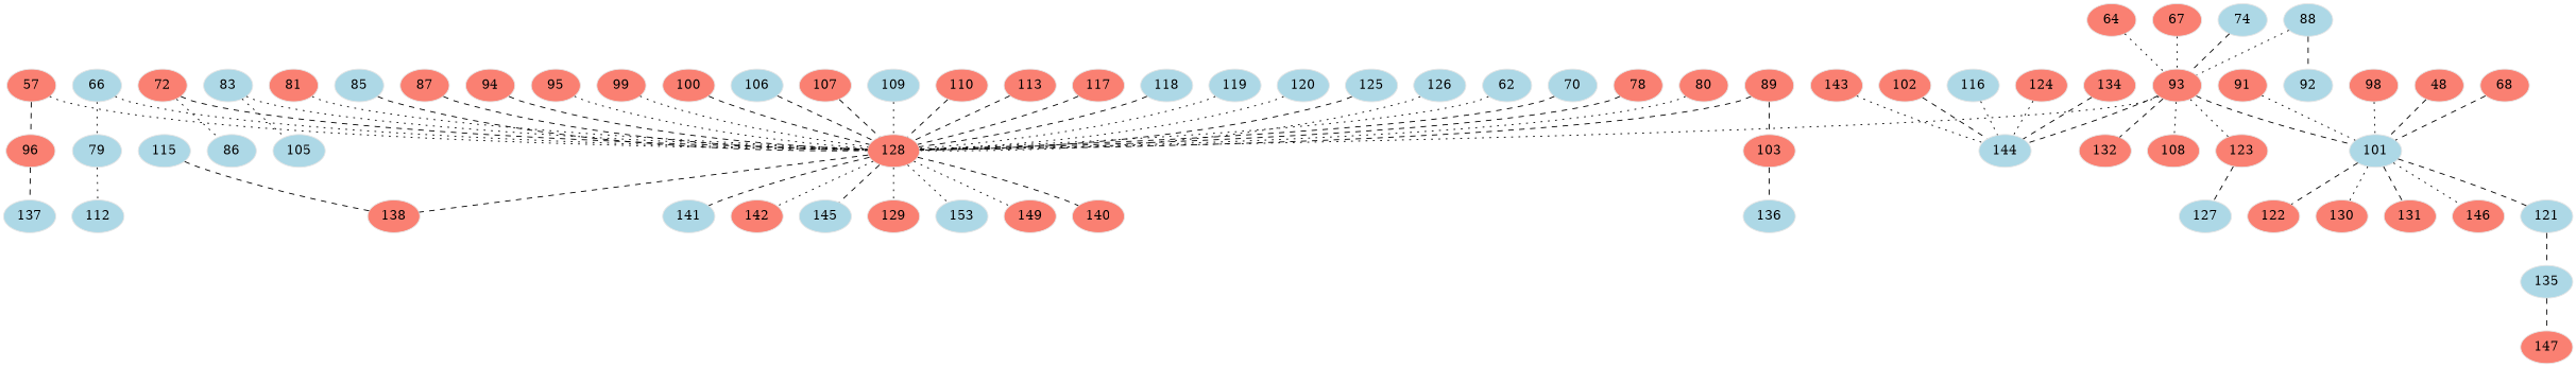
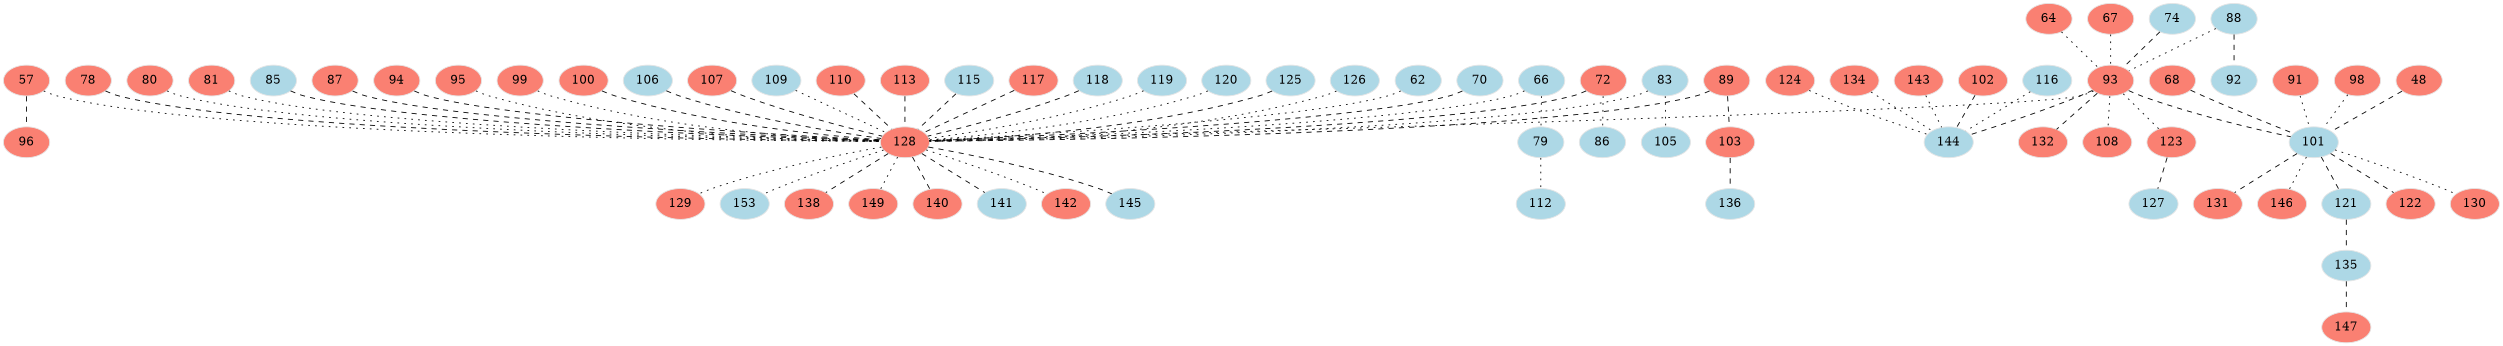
  graph {
    node [color=gray90 fillcolor=salmon style=filled]
    edge [style=dashed]
    101 [fillcolor=lightblue super="+55+26+32+29"]
    121 [fillcolor=lightblue]
    122
    130
    131
    146
    48
    57
    96
    128 [super="+14+22+20+25+27+34+36+60+37+82+38+18+15+84+12+31+53+63+40+45+21+77+104+24+111+30+41+42+76+43+75+54+114+50+56+58"]
-   137 [fillcolor=lightblue]
    129
    n13 [fillcolor=lightblue label=153]
    138
    n15 [label=149]
    140
    141 [fillcolor=lightblue]
    142
    145 [fillcolor=lightblue]
    62 [fillcolor=lightblue]
    93 [super="+5+33+65+49"]
    108
    123 [super="+73"]
    132
    144 [fillcolor=lightblue super="+97"]
    64
    66 [fillcolor=lightblue]
    79 [fillcolor=lightblue]
    112 [fillcolor=lightblue]
    67
    68 [super="+44"]
    70 [fillcolor=lightblue]
    72
    86 [fillcolor=lightblue]
    74 [fillcolor=lightblue super="+35"]
    78
    80
    81
    83 [fillcolor=lightblue]
    105 [fillcolor=lightblue]
    85 [fillcolor=lightblue]
    87
    88 [fillcolor=lightblue]
    92 [fillcolor=lightblue]
    89
    103
    136 [fillcolor=lightblue]
    91 [super="+46"]
    127 [fillcolor=lightblue]
    94
    95
    98
    99
    100
    135 [fillcolor=lightblue]
    102
    106 [fillcolor=lightblue]
    107
    109 [fillcolor=lightblue]
    110
    113
    115 [fillcolor=lightblue]
    116 [fillcolor=lightblue]
    117
    118 [fillcolor=lightblue]
    119 [fillcolor=lightblue]
    120 [fillcolor=lightblue]
    147
    124
    125 [fillcolor=lightblue]
    126 [fillcolor=lightblue]
    134
    143
    101 -- 121
    101 -- 122
    101 -- 130 [style=dotted]
    101 -- 131
    101 -- 146 [style=dotted]
    121 -- 135
    48 -- 101
    57 -- 96
    57 -- 128 [style=dotted]
-   96 -- 137
    128 -- 129 [style=dotted]
    128 -- n13 [style=dotted]
    128 -- 138
    128 -- n15 [style=dotted]
    128 -- 140
    128 -- 141
    128 -- 142 [style=dotted]
    128 -- 145
    62 -- 128 [style=dotted]
    93 -- 101
    93 -- 128 [style=dotted]
    93 -- 108 [style=dotted]
    93 -- 123 [style=dotted]
    93 -- 132
    93 -- 144
    123 -- 127
    64 -- 93 [style=dotted]
    66 -- 128 [style=dotted]
    66 -- 79 [style=dotted]
    79 -- 112 [style=dotted]
    67 -- 93 [style=dotted]
    68 -- 101
    70 -- 128
    72 -- 128
    72 -- 86 [style=dotted]
    74 -- 93
    78 -- 128
    80 -- 128 [style=dotted]
    81 -- 128 [style=dotted]
    83 -- 128 [style=dotted]
    83 -- 105 [style=dotted]
    85 -- 128
    87 -- 128
    88 -- 93 [style=dotted]
    88 -- 92
    89 -- 128
    89 -- 103
    103 -- 136
    91 -- 101 [style=dotted]
    94 -- 128
    95 -- 128 [style=dotted]
    98 -- 101 [style=dotted]
    99 -- 128 [style=dotted]
    100 -- 128
    135 -- 147
    102 -- 144
    106 -- 128
    107 -- 128
    109 -- 128 [style=dotted]
    110 -- 128
    113 -- 128
-   115 -- 138
+   115 -- 128
    116 -- 144 [style=dotted]
    117 -- 128
    118 -- 128
    119 -- 128 [style=dotted]
    120 -- 128 [style=dotted]
    124 -- 144 [style=dotted]
    125 -- 128
    126 -- 128 [style=dotted]
-   134 -- 144
+   134 -- 144 [style=dotted]
    143 -- 144 [style=dotted]
  }
